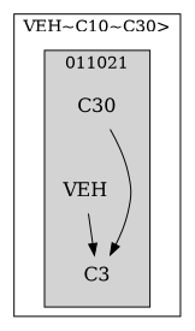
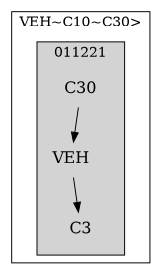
  strict digraph {
    compound=false
    labelloc=t
    node [fontsize=16 shape=plaintext]
    n1 [label=VEH]
    n2 [label=C3]
    n3 [label=C30]
    subgraph cluster_1 {
      label="VEH~C10~C30>"
      subgraph cluster_2 {
-       label=011021
+       label=011221
        style=filled
        n1
        n2
        n3
      }
    }
    n1 -> n2
-   n3 -> n2
+   n3 -> n1
  }
